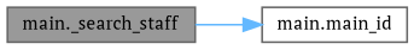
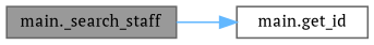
  digraph {
    rankdir=LR
    fontname="PT Serif"
    node [fontname="PT Serif" fontsize=10 shape=box style=filled]
    n1 [color=gray40 fillcolor=grey60 fontcolor=black height=0.2 label="main._search_staff" width=0.4]
-   n2 [color=grey40 fillcolor=white height=0.2 label="main.main_id" width=0.4]
+   n2 [color=grey40 fillcolor=white height=0.2 label="main.get_id" width=0.4]
    n1 -> n2 [color=steelblue1 fontname="PT Serif" fontsize=10 labelfontname=Helvetica labelfontsize=10 style=solid]
  }
